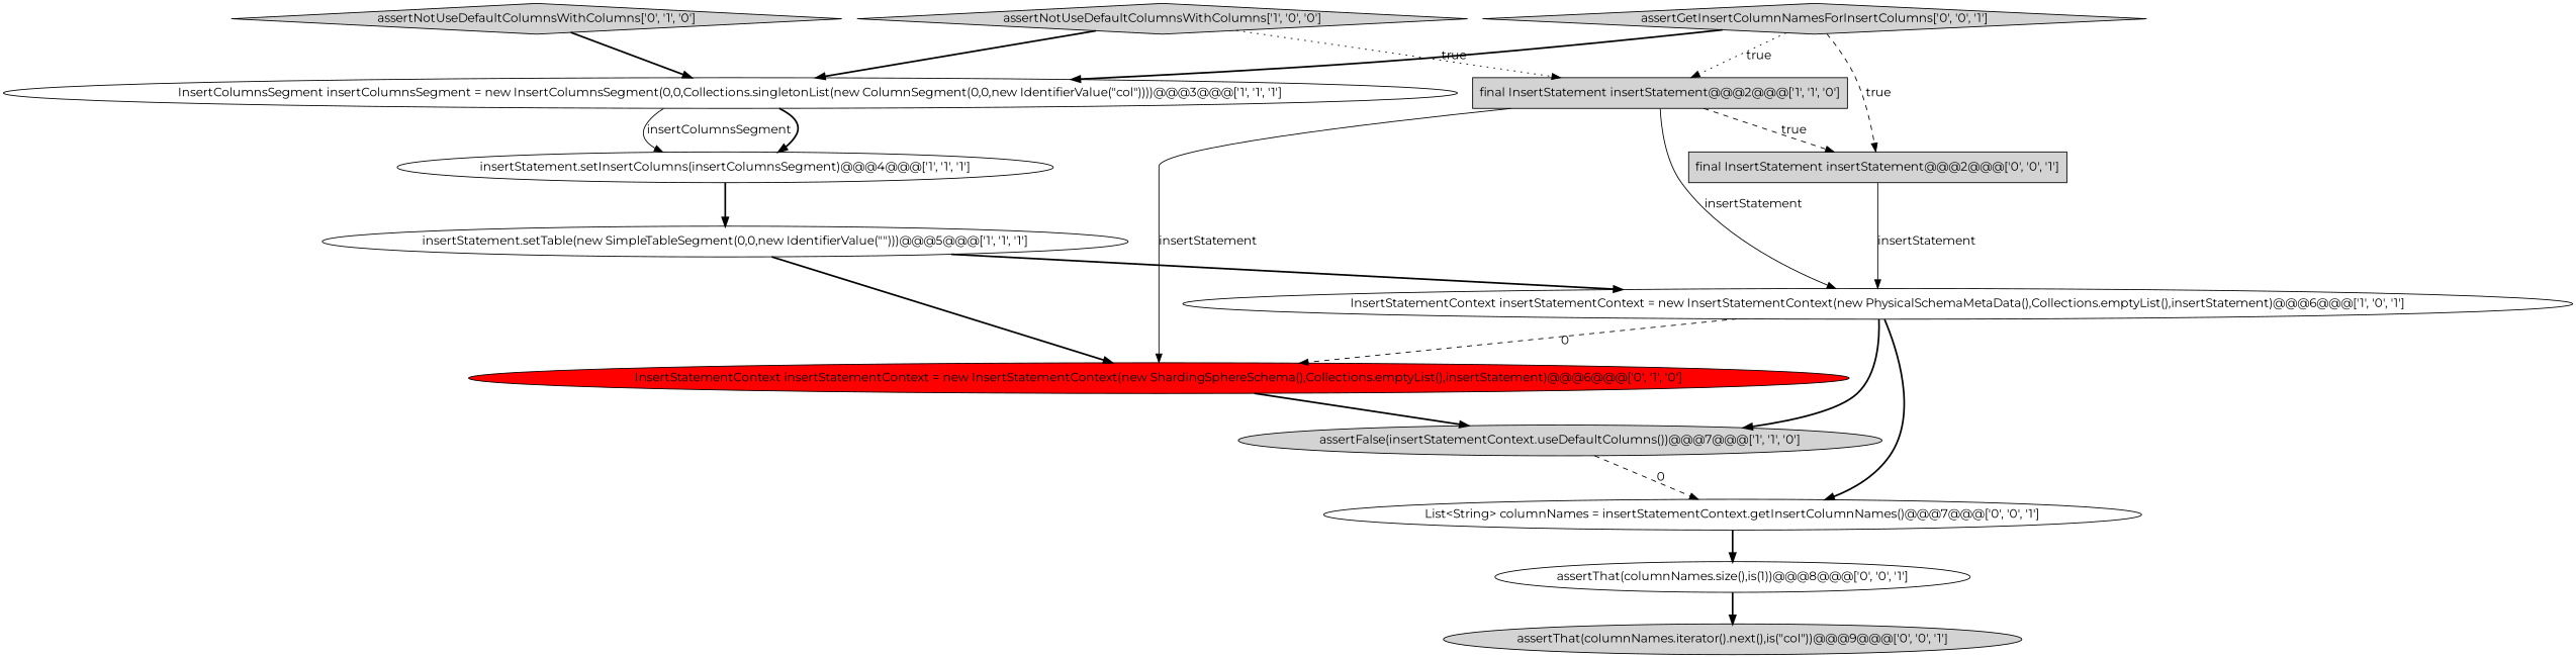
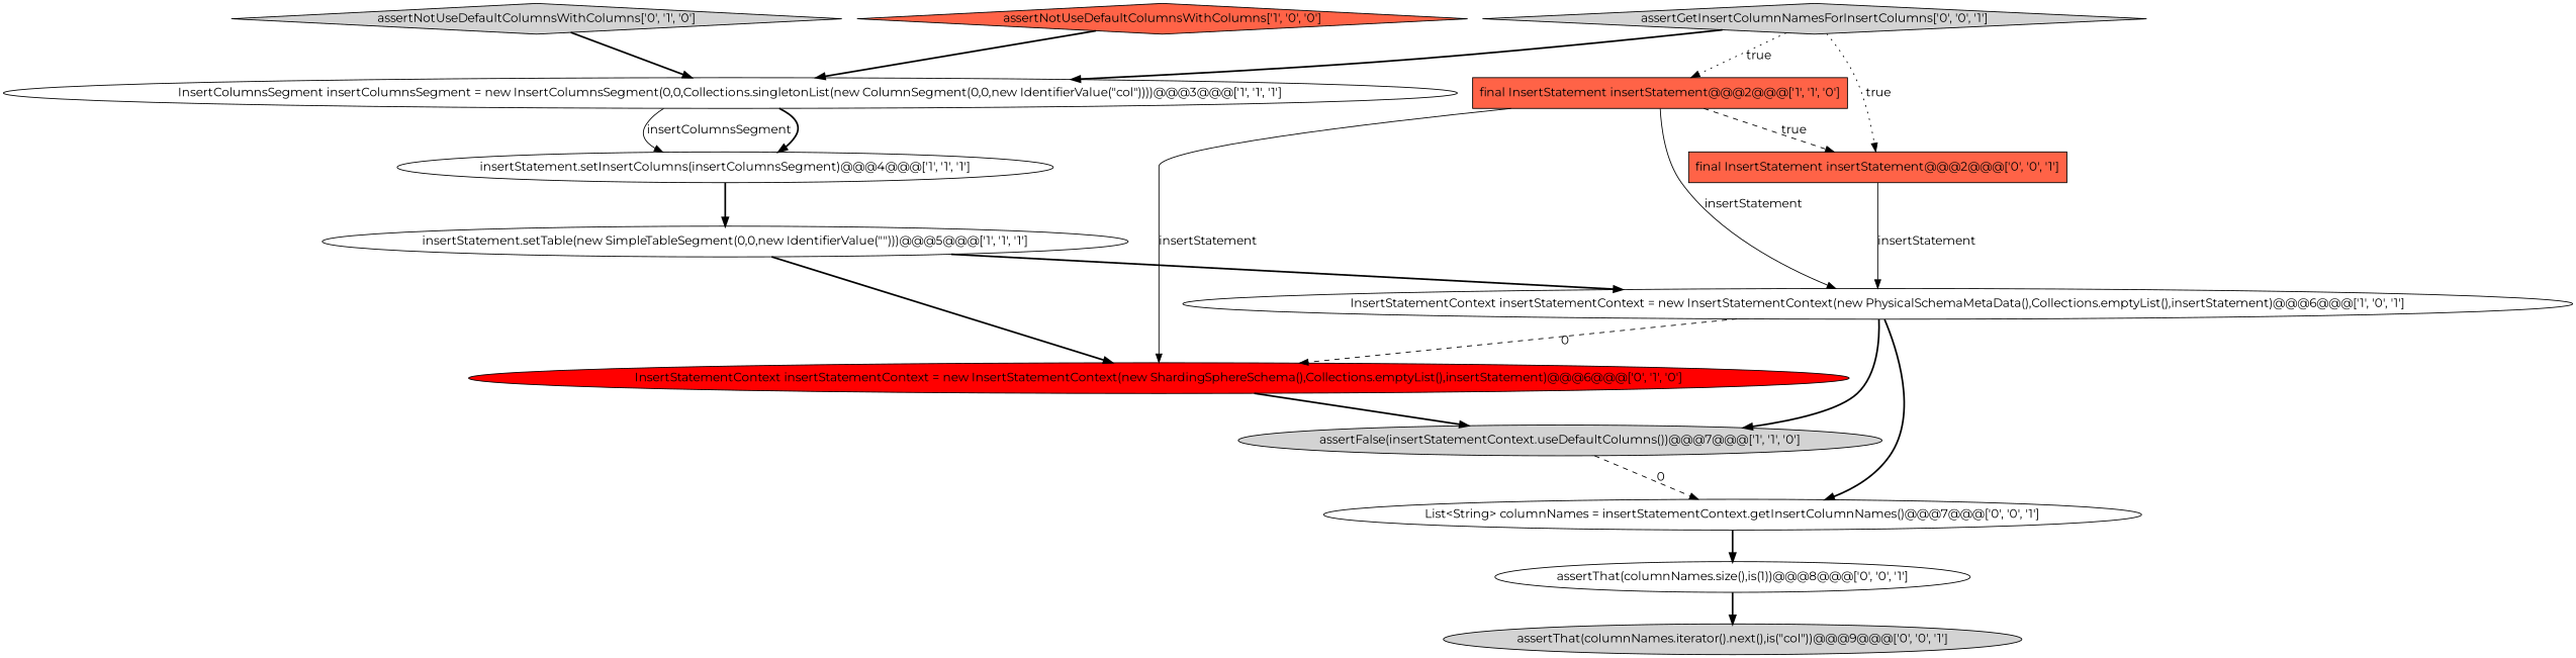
  digraph {
    fontname=Montserrat
    node [fillcolor=white fontname=Montserrat shape=ellipse style=filled]
    edge [fontname=Montserrat style=bold]
    n1 [label="InsertStatementContext insertStatementContext = new InsertStatementContext(new PhysicalSchemaMetaData(),Collections.emptyList(),insertStatement)@@@6@@@['1', '0', '1']"]
    n2 [fillcolor=lightgray label="assertFalse(insertStatementContext.useDefaultColumns())@@@7@@@['1', '1', '0']"]
    n3 [fillcolor=red label="InsertStatementContext insertStatementContext = new InsertStatementContext(new ShardingSphereSchema(),Collections.emptyList(),insertStatement)@@@6@@@['0', '1', '0']"]
    n4 [label="List<String> columnNames = insertStatementContext.getInsertColumnNames()@@@7@@@['0', '0', '1']"]
    n5 [label="assertThat(columnNames.size(),is(1))@@@8@@@['0', '0', '1']"]
    n6 [fillcolor=lightgray label="assertGetInsertColumnNamesForInsertColumns['0', '0', '1']" shape=diamond]
    n7 [label="InsertColumnsSegment insertColumnsSegment = new InsertColumnsSegment(0,0,Collections.singletonList(new ColumnSegment(0,0,new IdentifierValue(\"col\"))))@@@3@@@['1', '1', '1']"]
-   n8 [fillcolor=lightgray label="final InsertStatement insertStatement@@@2@@@['0', '0', '1']" shape=box]
-   n9 [fillcolor=lightgray label="final InsertStatement insertStatement@@@2@@@['1', '1', '0']" shape=box]
+   n8 [fillcolor=tomato label="final InsertStatement insertStatement@@@2@@@['0', '0', '1']" shape=box]
+   n9 [fillcolor=tomato label="final InsertStatement insertStatement@@@2@@@['1', '1', '0']" shape=box]
    n10 [label="insertStatement.setInsertColumns(insertColumnsSegment)@@@4@@@['1', '1', '1']"]
-   n11 [fillcolor=lightgray label="assertNotUseDefaultColumnsWithColumns['1', '0', '0']" shape=diamond]
+   n11 [fillcolor=tomato label="assertNotUseDefaultColumnsWithColumns['1', '0', '0']" shape=diamond]
    n12 [label="insertStatement.setTable(new SimpleTableSegment(0,0,new IdentifierValue(\"\")))@@@5@@@['1', '1', '1']"]
    n13 [fillcolor=lightgray label="assertThat(columnNames.iterator().next(),is(\"col\"))@@@9@@@['0', '0', '1']"]
    n14 [fillcolor=lightgray label="assertNotUseDefaultColumnsWithColumns['0', '1', '0']" shape=diamond]
    n1 -> n2
    n1 -> n3 [label=0 style=dashed]
    n1 -> n4
    n2 -> n4 [label=0 style=dashed]
    n3 -> n2
    n4 -> n5
    n5 -> n13
    n6 -> n7
-   n6 -> n8 [label=true style=dashed]
+   n6 -> n8 [label=true style=dotted]
    n6 -> n9 [label=true style=dotted]
    n7 -> n10
    n7 -> n10 [label=insertColumnsSegment style=solid]
    n8 -> n1 [label=insertStatement style=solid]
    n9 -> n1 [label=insertStatement style=solid]
    n9 -> n3 [label=insertStatement style=solid]
    n9 -> n8 [label=true style=dashed]
    n10 -> n12
    n11 -> n7
-   n11 -> n9 [label=true style=dotted]
    n12 -> n1
    n12 -> n3
    n14 -> n7
  }
